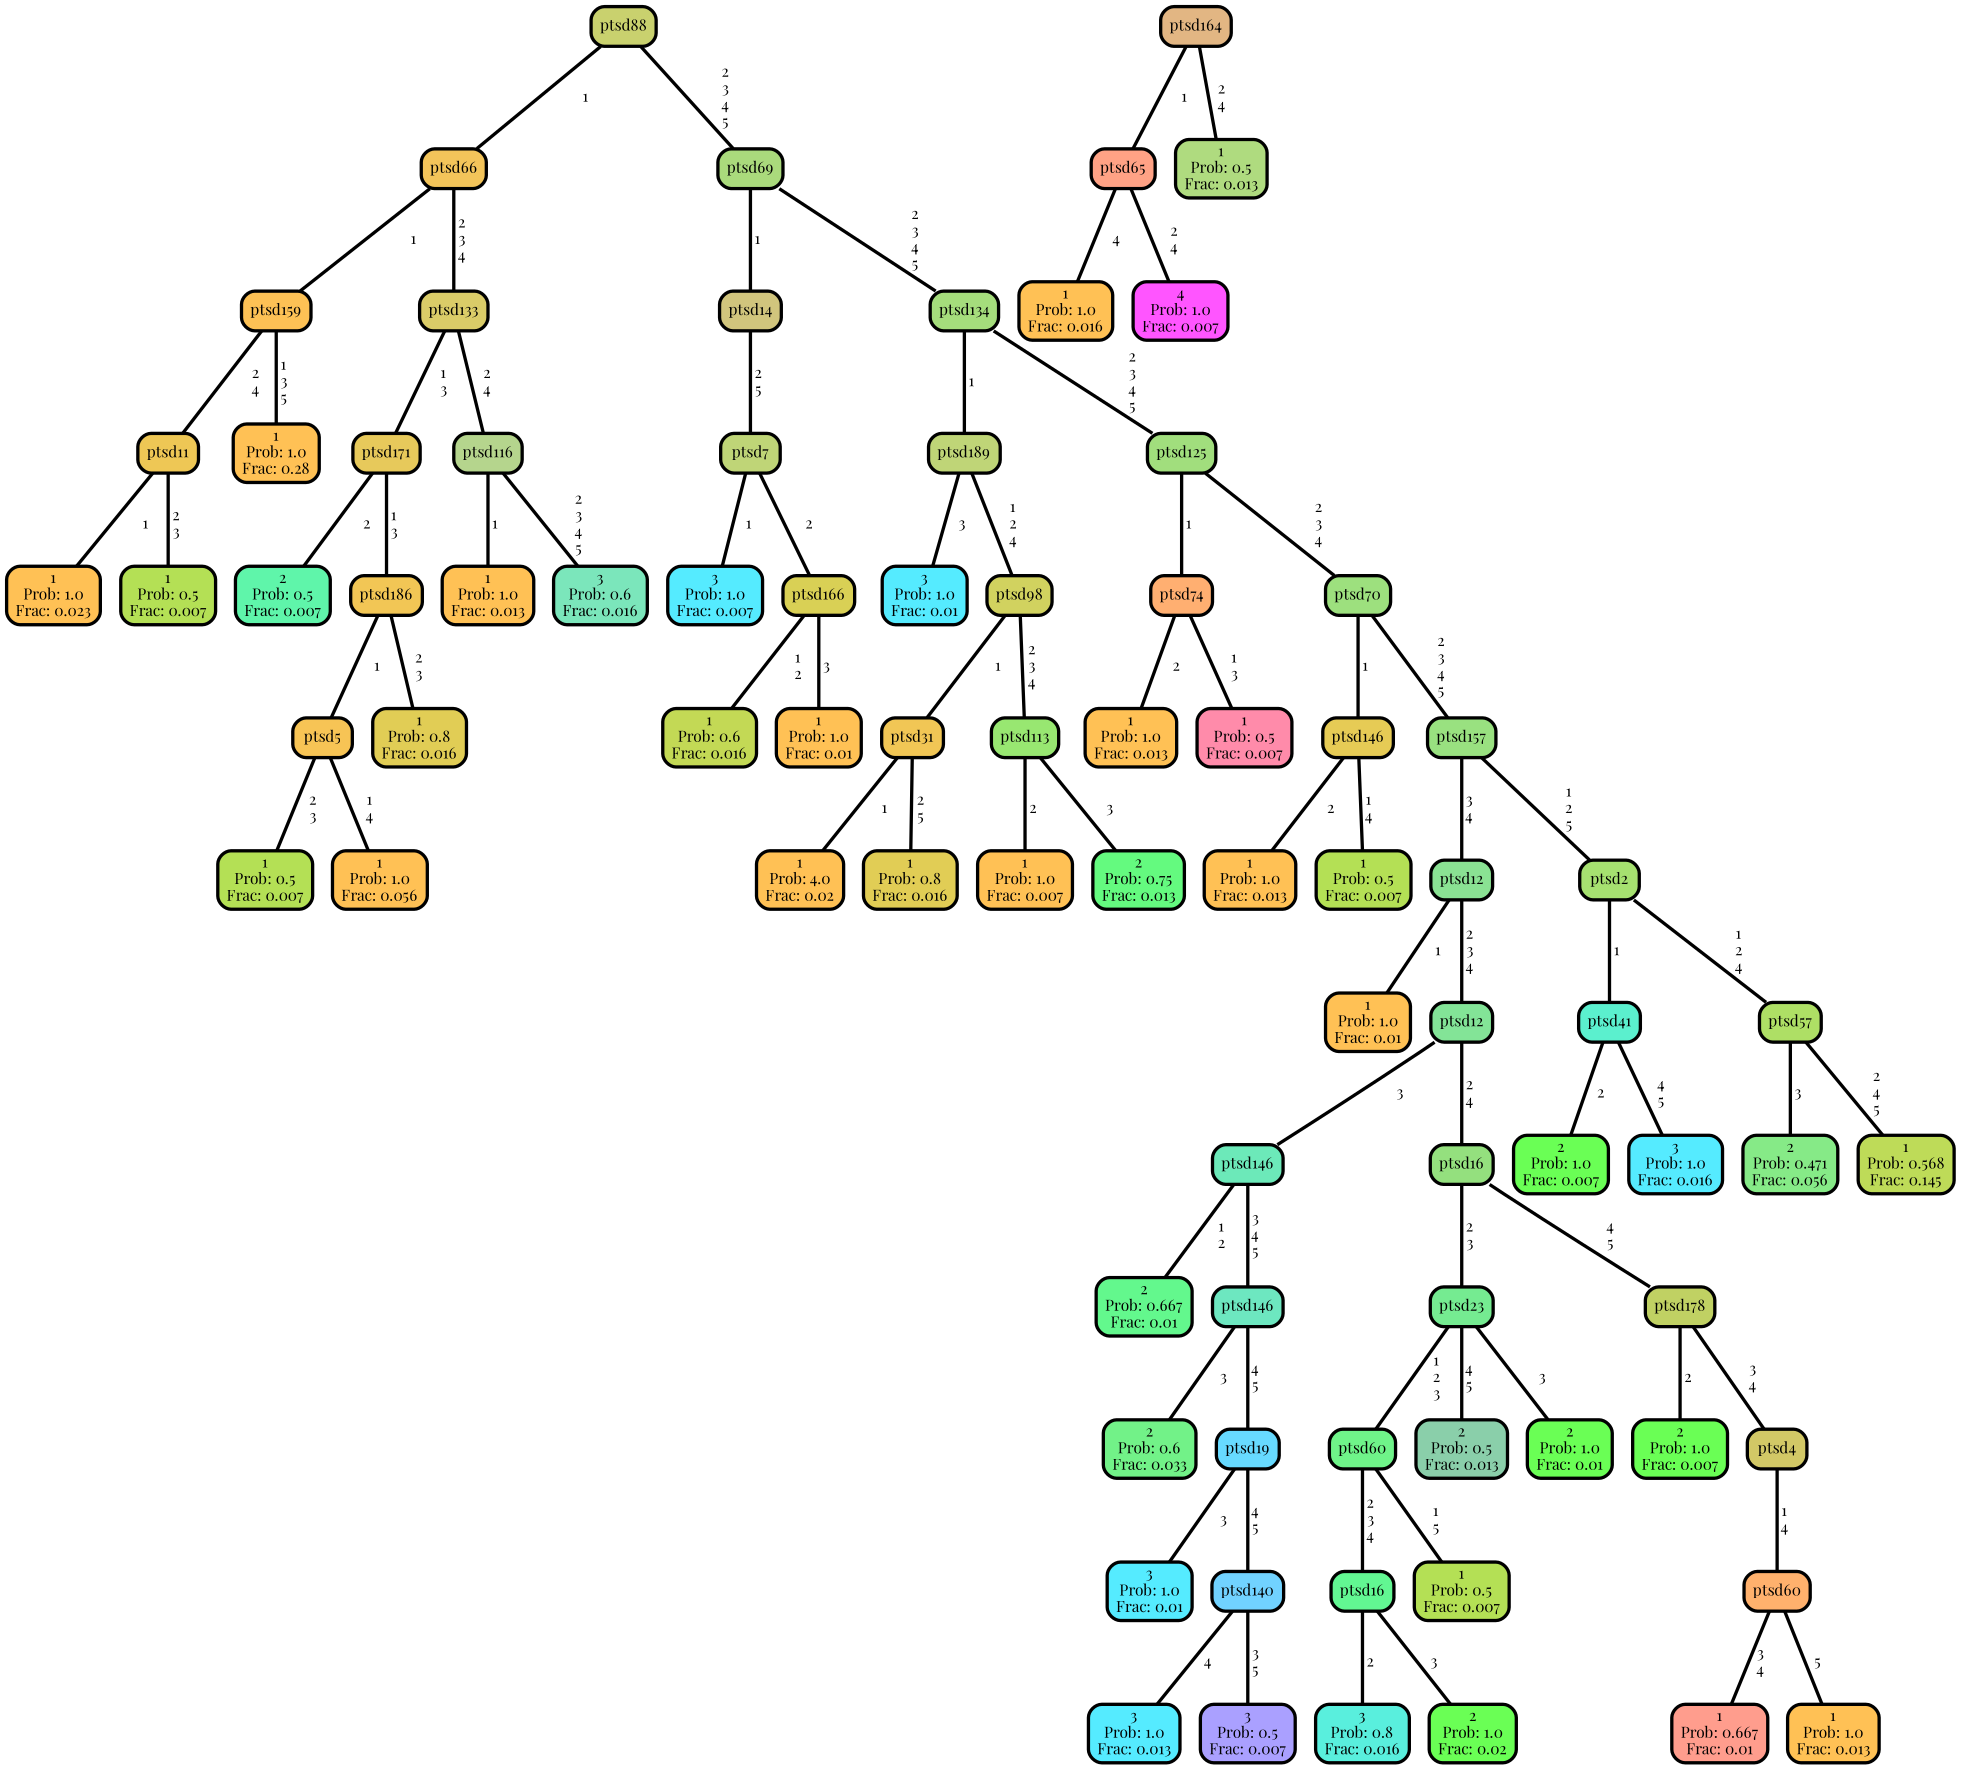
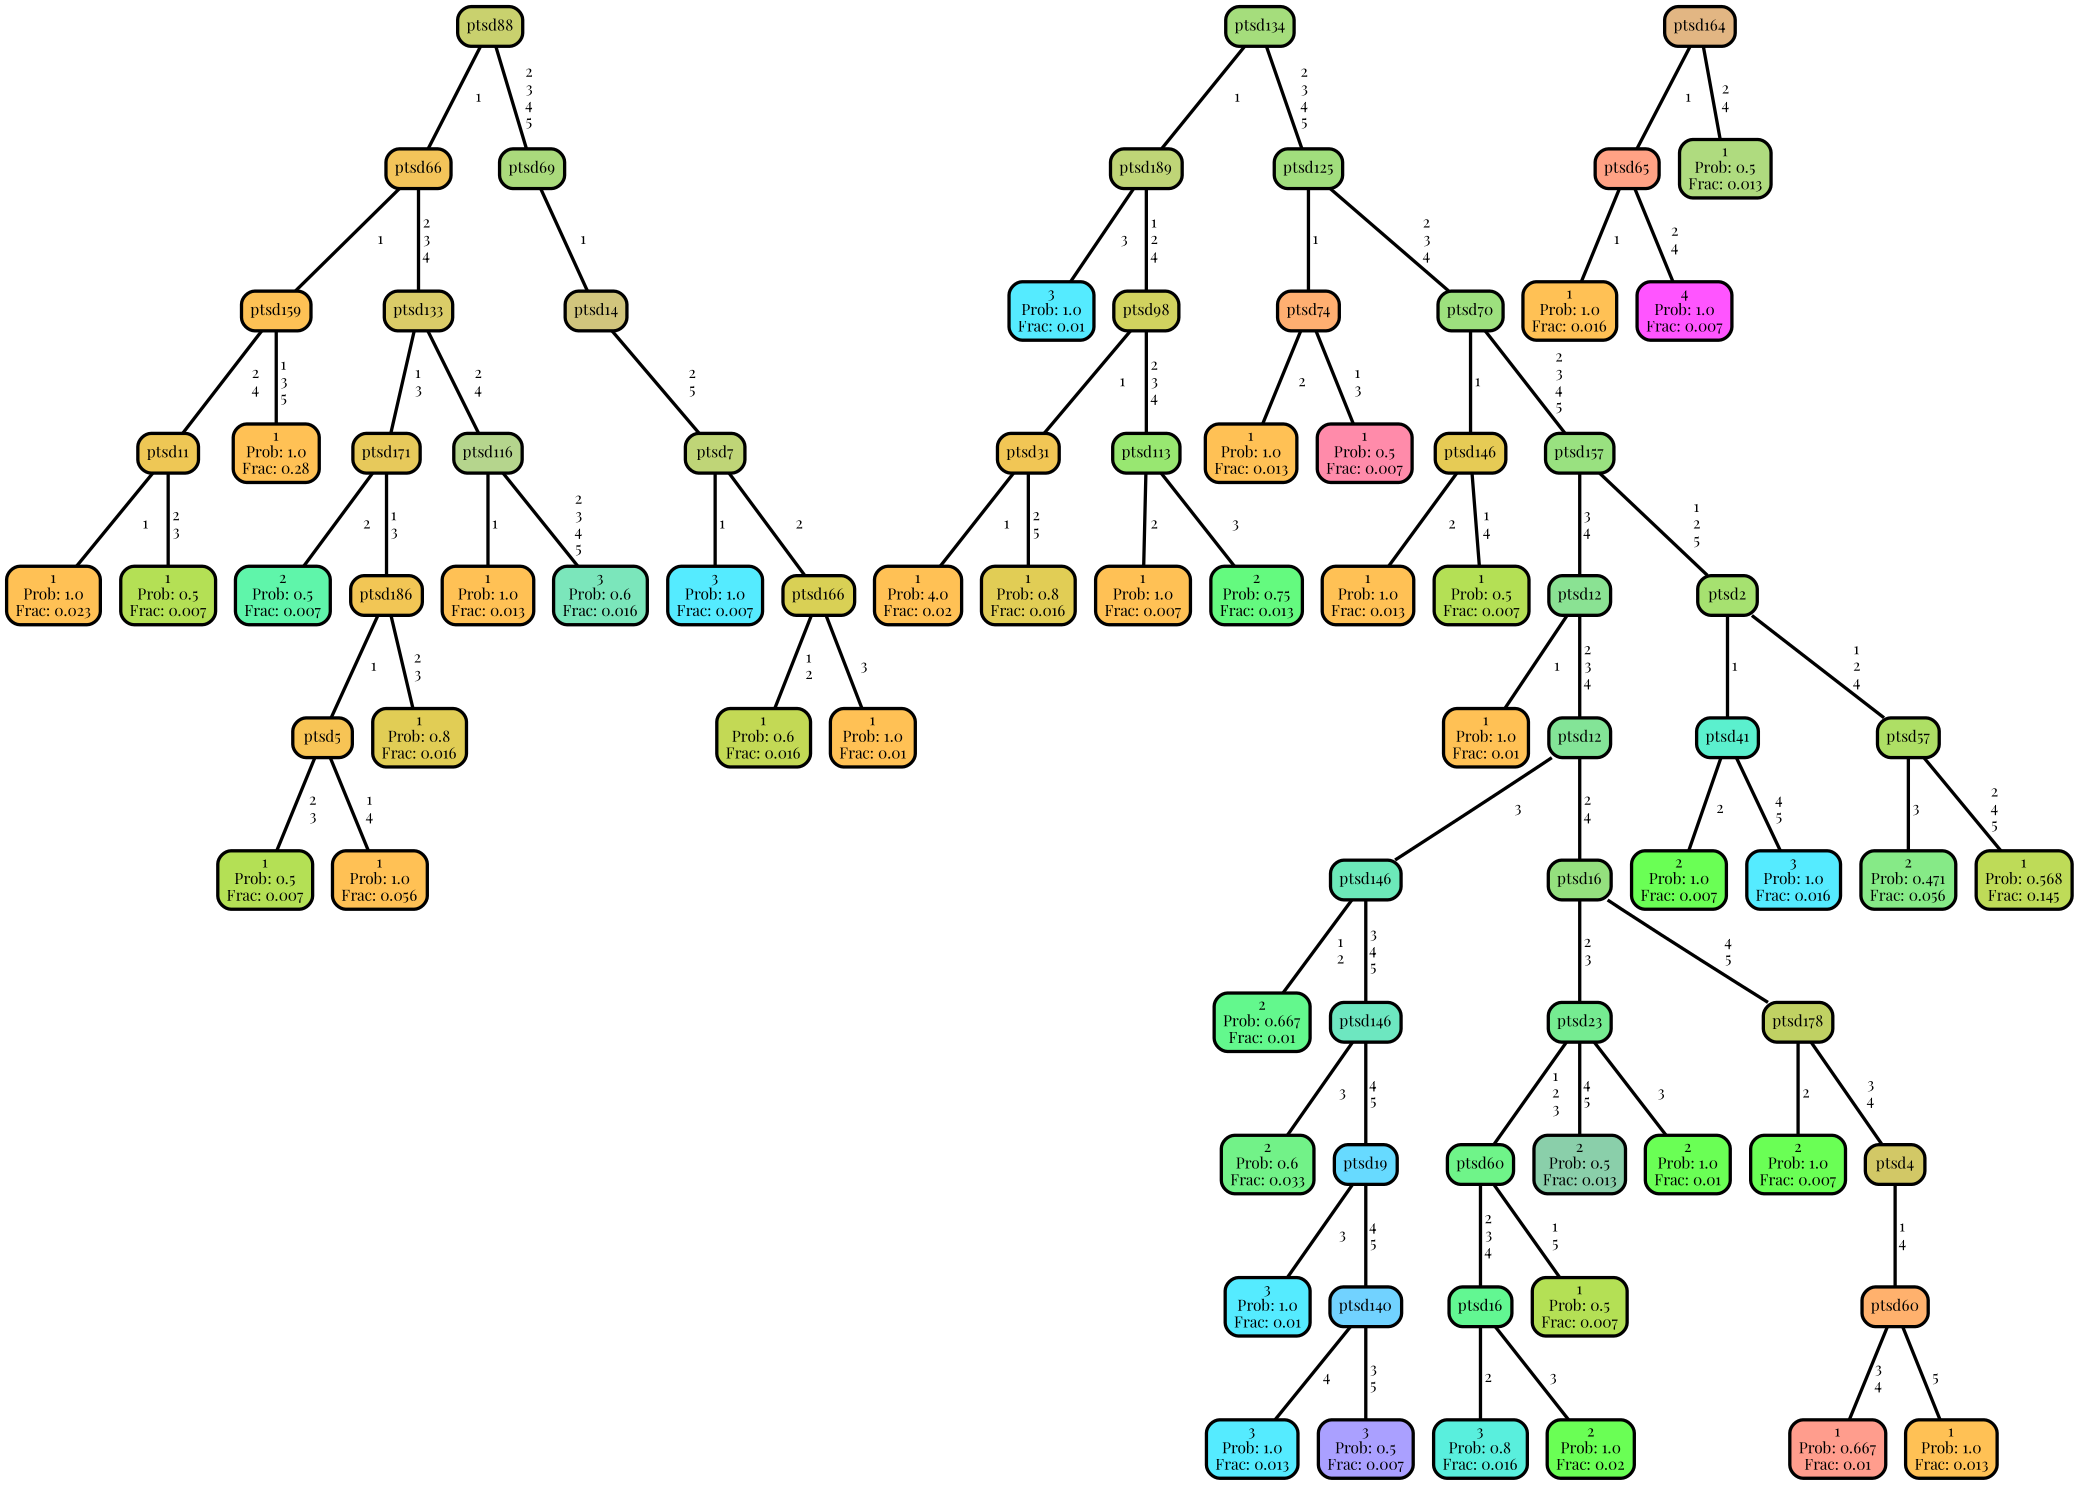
  graph {
    fontname="Playfair Display"
    ranksep="0 equally"
    splines=straight
    node [color=black fillcolor="#ffc155" fontcolor=black fontname="Playfair Display" penwidth=3 shape=box style="filled, rounded"]
    edge [color=black fontname="Playfair Display" penwidth=3]
    n1 [label="1\nProb: 1.0\nFrac: 0.023"]
    n2 [fillcolor="#eec755" label=ptsd11]
    n3 [fillcolor="#b4e055" label="1\nProb: 0.5\nFrac: 0.007"]
    n4 [fillcolor="#fdc155" label=ptsd159]
    n5 [label="1\nProb: 1.0\nFrac: 0.28"]
    n6 [fillcolor="#f3c45a" label=ptsd66]
    n7 [fillcolor="#dacc68" label=ptsd133]
    n8 [fillcolor="#e7c95b" label=ptsd171]
    n9 [fillcolor="#b5d58d" label=ptsd116]
    n10 [fillcolor="#5ff5aa" label="2\nProb: 0.5\nFrac: 0.007"]
    n11 [fillcolor="#f2c655" label=ptsd186]
    n12 [fillcolor="#f7c455" label=ptsd5]
    n13 [fillcolor="#e1cd55" label="1\nProb: 0.8\nFrac: 0.016"]
    n14 [fillcolor="#b4e055" label="1\nProb: 0.5\nFrac: 0.007"]
    n15 [label="1\nProb: 1.0\nFrac: 0.056"]
    n16 [label="1\nProb: 1.0\nFrac: 0.013"]
    n17 [fillcolor="#7be6bb" label="3\nProb: 0.6\nFrac: 0.016"]
    n18 [fillcolor="#c9d16e" label=ptsd88]
    n19 [fillcolor="#aada7c" label=ptsd69]
    n20 [fillcolor="#d1c57d" label=ptsd14]
    n21 [fillcolor="#a5dd7c" label=ptsd134]
    n22 [label="1\nProb: 1.0\nFrac: 0.016"]
    n23 [fillcolor="#ffa285" label=ptsd65]
    n24 [fillcolor="#ff55ff" label="4\nProb: 1.0\nFrac: 0.007"]
    n25 [fillcolor="#e2b683" label=ptsd164]
    n26 [fillcolor="#afdb7f" label="1\nProb: 0.5\nFrac: 0.013"]
    n27 [fillcolor="#bfd577" label=ptsd7]
    n28 [fillcolor="#55ebff" label="3\nProb: 1.0\nFrac: 0.007"]
    n29 [fillcolor="#d9d055" label=ptsd166]
    n30 [fillcolor="#c3d955" label="1\nProb: 0.6\nFrac: 0.016"]
    n31 [label="1\nProb: 1.0\nFrac: 0.01"]
    n32 [fillcolor="#bfd577" label=ptsd189]
    n33 [fillcolor="#a1de7d" label=ptsd125]
    n34 [fillcolor="#55ebff" label="3\nProb: 1.0\nFrac: 0.01"]
    n35 [fillcolor="#d1d25f" label=ptsd98]
    n36 [fillcolor="#f1c655" label=ptsd31]
    n37 [fillcolor="#98e771" label=ptsd113]
    n38 [label="1\nProb: 4.0\nFrac: 0.02"]
    n39 [fillcolor="#e1cd55" label="1\nProb: 0.8\nFrac: 0.016"]
    n40 [label="1\nProb: 1.0\nFrac: 0.007"]
    n41 [fillcolor="#64fa7f" label="2\nProb: 0.75\nFrac: 0.013"]
    n42 [fillcolor="#ffaf71" label=ptsd74]
    n43 [fillcolor="#9de07e" label=ptsd70]
    n44 [label="1\nProb: 1.0\nFrac: 0.013"]
    n45 [fillcolor="#ff8baa" label="1\nProb: 0.5\nFrac: 0.007"]
    n46 [fillcolor="#e6cb55" label=ptsd146]
    n47 [fillcolor="#99e180" label=ptsd157]
    n48 [label="1\nProb: 1.0\nFrac: 0.013"]
    n49 [fillcolor="#b4e055" label="1\nProb: 0.5\nFrac: 0.007"]
    n50 [fillcolor="#8ae293" label=ptsd12]
    n51 [fillcolor="#a6e170" label=ptsd2]
    n52 [label="1\nProb: 1.0\nFrac: 0.01"]
    n53 [fillcolor="#83e497" label=ptsd12]
    n54 [fillcolor="#6ce9b9" label=ptsd146]
    n55 [fillcolor="#94e07e" label=ptsd16]
    n56 [fillcolor="#63f88d" label="2\nProb: 0.667\nFrac: 0.01"]
    n57 [fillcolor="#6de7c0" label=ptsd146]
    n58 [fillcolor="#72f288" label="2\nProb: 0.6\nFrac: 0.033"]
    n59 [fillcolor="#67daff" label=ptsd19]
    n60 [fillcolor="#55ebff" label="3\nProb: 1.0\nFrac: 0.01"]
    n61 [fillcolor="#71d2ff" label=ptsd140]
    n62 [fillcolor="#55ebff" label="3\nProb: 1.0\nFrac: 0.013"]
    n63 [fillcolor="#aaa0ff" label="3\nProb: 0.5\nFrac: 0.007"]
    n64 [fillcolor="#75eb91" label=ptsd23]
    n65 [fillcolor="#c0d163" label=ptsd178]
    n66 [fillcolor="#59efdd" label="3\nProb: 0.8\nFrac: 0.016"]
    n67 [fillcolor="#62f792" label=ptsd16]
    n68 [fillcolor="#6aff55" label="2\nProb: 1.0\nFrac: 0.02"]
    n69 [fillcolor="#6ff489" label=ptsd60]
    n70 [fillcolor="#b4e055" label="1\nProb: 0.5\nFrac: 0.007"]
    n71 [fillcolor="#8acfaa" label="2\nProb: 0.5\nFrac: 0.013"]
    n72 [fillcolor="#6aff55" label="2\nProb: 1.0\nFrac: 0.01"]
    n73 [fillcolor="#6aff55" label="2\nProb: 1.0\nFrac: 0.007"]
    n74 [fillcolor="#d2c866" label=ptsd4]
    n75 [fillcolor="#ffb16d" label=ptsd60]
    n76 [fillcolor="#ff9d8d" label="1\nProb: 0.667\nFrac: 0.01"]
    n77 [label="1\nProb: 1.0\nFrac: 0.013"]
    n78 [fillcolor="#5bf0ce" label=ptsd41]
    n79 [fillcolor="#aedf65" label=ptsd57]
    n80 [fillcolor="#6aff55" label="2\nProb: 1.0\nFrac: 0.007"]
    n81 [fillcolor="#55ebff" label="3\nProb: 1.0\nFrac: 0.016"]
    n82 [fillcolor="#86ea87" label="2\nProb: 0.471\nFrac: 0.056"]
    n83 [fillcolor="#bedb58" label="1\nProb: 0.568\nFrac: 0.145"]
    subgraph sub_1 {
      rank=same
    }
    n2 -- n1 [label=" 1"]
    n2 -- n3 [label=" 2\n 3"]
    n4 -- n2 [label=" 2\n 4"]
    n4 -- n5 [label=" 1\n 3\n 5"]
    n6 -- n4 [label=" 1"]
    n6 -- n7 [label=" 2\n 3\n 4"]
    n7 -- n8 [label=" 1\n 3"]
    n7 -- n9 [label=" 2\n 4"]
    n8 -- n10 [label=" 2"]
    n8 -- n11 [label=" 1\n 3"]
    n9 -- n16 [label=" 1"]
    n9 -- n17 [label=" 2\n 3\n 4\n 5"]
    n11 -- n12 [label=" 1"]
    n11 -- n13 [label=" 2\n 3"]
    n12 -- n14 [label=" 2\n 3"]
    n12 -- n15 [label=" 1\n 4"]
    n18 -- n6 [label=" 1"]
    n18 -- n19 [label=" 2\n 3\n 4\n 5"]
    n19 -- n20 [label=" 1"]
-   n19 -- n21 [label=" 2\n 3\n 4\n 5"]
    n20 -- n27 [label=" 2\n 5"]
    n21 -- n32 [label=" 1"]
    n21 -- n33 [label=" 2\n 3\n 4\n 5"]
-   n23 -- n22 [label=" 4"]
+   n23 -- n22 [label=" 1"]
    n23 -- n24 [label=" 2\n 4"]
    n25 -- n23 [label=" 1"]
    n25 -- n26 [label=" 2\n 4"]
    n27 -- n28 [label=" 1"]
    n27 -- n29 [label=" 2"]
    n29 -- n30 [label=" 1\n 2"]
    n29 -- n31 [label=" 3"]
    n32 -- n34 [label=" 3"]
    n32 -- n35 [label=" 1\n 2\n 4"]
    n33 -- n42 [label=" 1"]
    n33 -- n43 [label=" 2\n 3\n 4"]
    n35 -- n36 [label=" 1"]
    n35 -- n37 [label=" 2\n 3\n 4"]
    n36 -- n38 [label=" 1"]
    n36 -- n39 [label=" 2\n 5"]
    n37 -- n40 [label=" 2"]
    n37 -- n41 [label=" 3"]
    n42 -- n44 [label=" 2"]
    n42 -- n45 [label=" 1\n 3"]
    n43 -- n46 [label=" 1"]
    n43 -- n47 [label=" 2\n 3\n 4\n 5"]
    n46 -- n48 [label=" 2"]
    n46 -- n49 [label=" 1\n 4"]
    n47 -- n50 [label=" 3\n 4"]
    n47 -- n51 [label=" 1\n 2\n 5"]
    n50 -- n52 [label=" 1"]
    n50 -- n53 [label=" 2\n 3\n 4"]
    n51 -- n78 [label=" 1"]
    n51 -- n79 [label=" 1\n 2\n 4"]
    n53 -- n54 [label=" 3"]
    n53 -- n55 [label=" 2\n 4"]
    n54 -- n56 [label=" 1\n 2"]
    n54 -- n57 [label=" 3\n 4\n 5"]
    n55 -- n64 [label=" 2\n 3"]
    n55 -- n65 [label=" 4\n 5"]
    n57 -- n58 [label=" 3"]
    n57 -- n59 [label=" 4\n 5"]
    n59 -- n60 [label=" 3"]
    n59 -- n61 [label=" 4\n 5"]
    n61 -- n62 [label=" 4"]
    n61 -- n63 [label=" 3\n 5"]
    n64 -- n69 [label=" 1\n 2\n 3"]
    n64 -- n71 [label=" 4\n 5"]
    n64 -- n72 [label=" 3"]
    n65 -- n73 [label=" 2"]
    n65 -- n74 [label=" 3\n 4"]
    n67 -- n66 [label=" 2"]
    n67 -- n68 [label=" 3"]
    n69 -- n67 [label=" 2\n 3\n 4"]
    n69 -- n70 [label=" 1\n 5"]
    n74 -- n75 [label=" 1\n 4"]
    n75 -- n76 [label=" 3\n 4"]
    n75 -- n77 [label=" 5"]
    n78 -- n80 [label=" 2"]
    n78 -- n81 [label=" 4\n 5"]
    n79 -- n82 [label=" 3"]
    n79 -- n83 [label=" 2\n 4\n 5"]
  }
